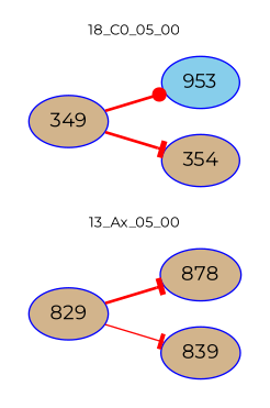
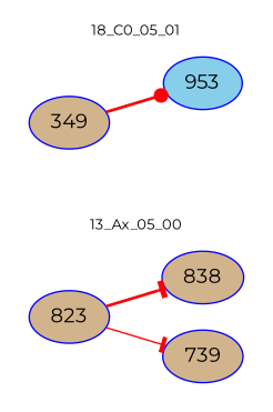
  digraph {
    fontname=Montserrat
    rankdir=LR
    node [color=blue fillcolor=tan fontname=Montserrat style=filled]
    edge [arrowhead=tee color=red fontname=Montserrat style=bold]
-   n1 [label=829]
-   n2 [label=839]
-   n3 [label=878]
+   n1 [label=823]
+   n2 [label=739]
+   n3 [label=838]
    n4 [label=349]
-   n5 [label=354]
    n6 [fillcolor=skyblue label=953]
    subgraph cluster_1 {
      color=white
      fontsize=10
      label="13_Ax_05_00"
      n1
      n2
      n3
    }
    subgraph cluster_2 {
      color=white
      fontsize=10
-     label="18_C0_05_00"
+     label="18_C0_05_01"
      n4
-     n5
      n6
    }
    n1 -> n2 [style=solid]
    n1 -> n3
-   n4 -> n5
    n4 -> n6 [arrowhead=dot]
  }
